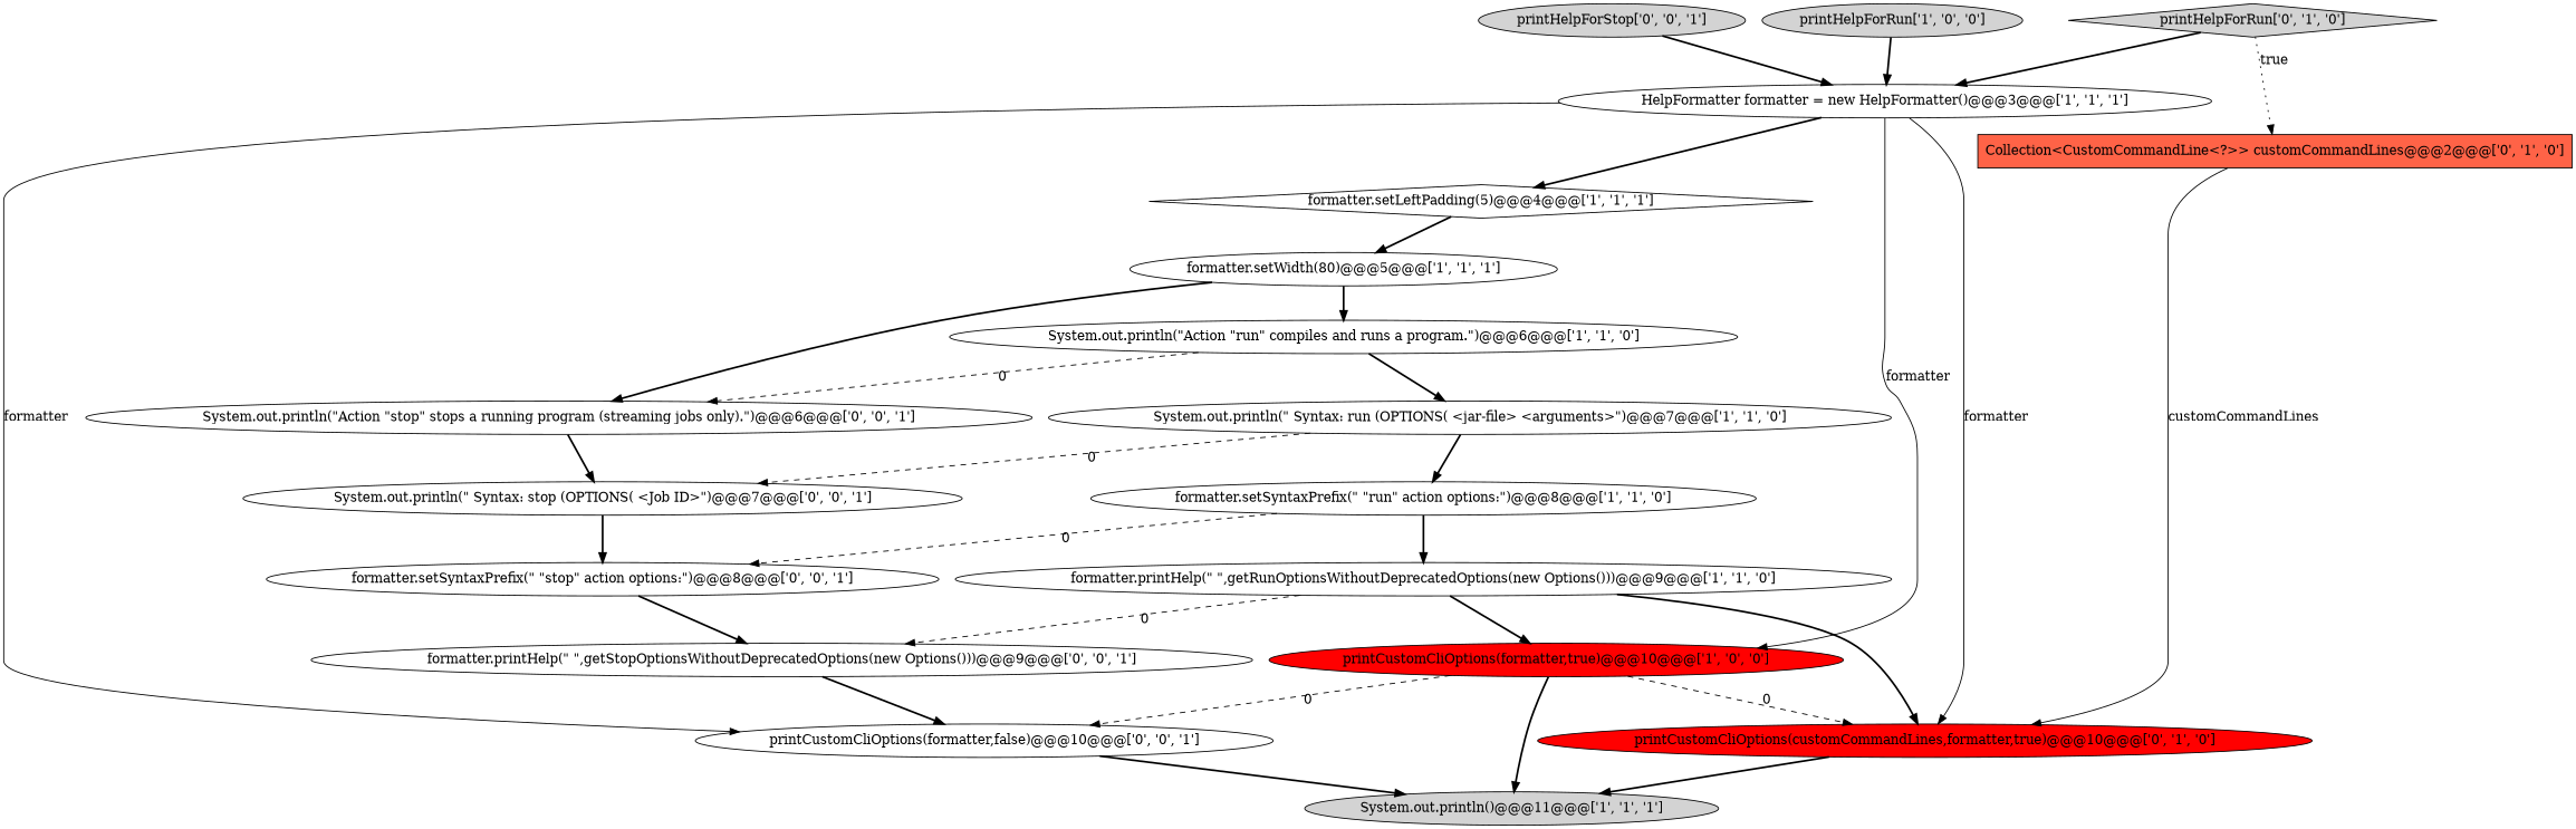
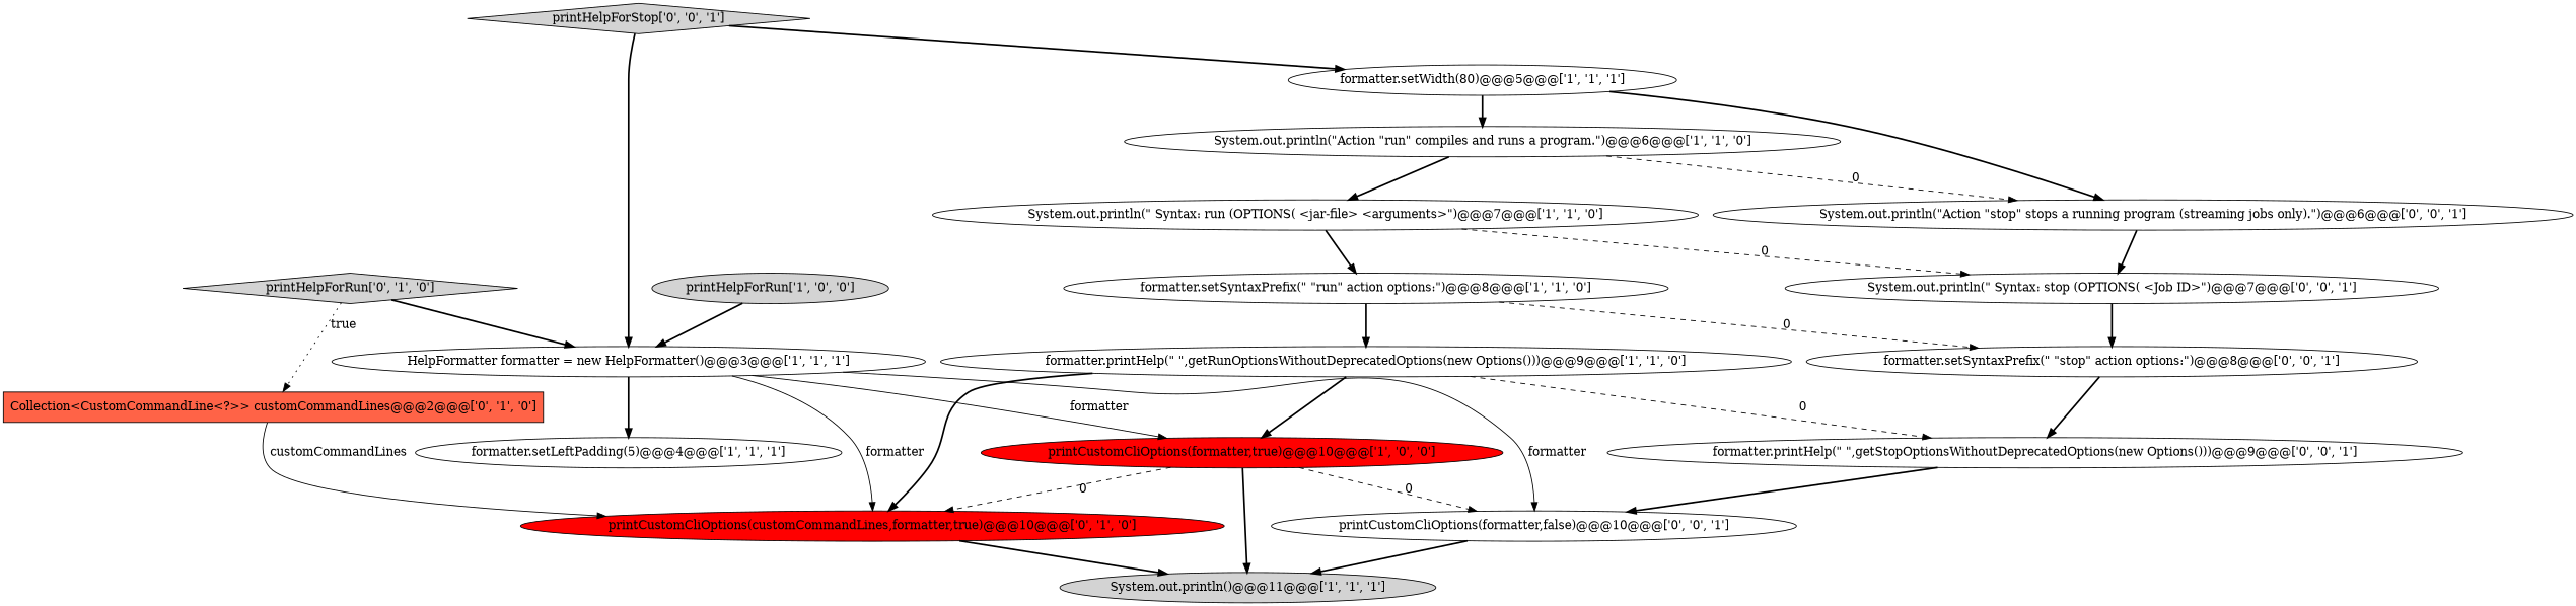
  digraph {
    node [fillcolor=white shape=ellipse style=filled]
    edge [style=bold]
-   n1 [label="formatter.setLeftPadding(5)@@@4@@@['1', '1', '1']" shape=diamond]
+   n1 [label="formatter.setLeftPadding(5)@@@4@@@['1', '1', '1']"]
    n2 [label="formatter.setWidth(80)@@@5@@@['1', '1', '1']"]
    n3 [label="System.out.println(\"Action \"run\" compiles and runs a program.\")@@@6@@@['1', '1', '0']"]
    n4 [label="System.out.println(\"Action \"stop\" stops a running program (streaming jobs only).\")@@@6@@@['0', '0', '1']"]
    n5 [label="System.out.println(\" Syntax: run (OPTIONS( <jar-file> <arguments>\")@@@7@@@['1', '1', '0']"]
    n6 [label="System.out.println(\" Syntax: stop (OPTIONS( <Job ID>\")@@@7@@@['0', '0', '1']"]
    n7 [label="printCustomCliOptions(formatter,false)@@@10@@@['0', '0', '1']"]
    n8 [fillcolor=lightgray label="System.out.println()@@@11@@@['1', '1', '1']"]
    n9 [fillcolor=lightgray label="printHelpForRun['1', '0', '0']"]
    n10 [label="HelpFormatter formatter = new HelpFormatter()@@@3@@@['1', '1', '1']"]
    n11 [fillcolor=red label="printCustomCliOptions(customCommandLines,formatter,true)@@@10@@@['0', '1', '0']"]
    n12 [fillcolor=red label="printCustomCliOptions(formatter,true)@@@10@@@['1', '0', '0']"]
    n13 [label="formatter.setSyntaxPrefix(\" \"stop\" action options:\")@@@8@@@['0', '0', '1']"]
    n14 [label="formatter.printHelp(\" \",getStopOptionsWithoutDeprecatedOptions(new Options()))@@@9@@@['0', '0', '1']"]
    n15 [label="formatter.setSyntaxPrefix(\" \"run\" action options:\")@@@8@@@['1', '1', '0']"]
-   n16 [fillcolor=lightgray label="printHelpForStop['0', '0', '1']"]
+   n16 [fillcolor=lightgray label="printHelpForStop['0', '0', '1']" shape=diamond]
    n17 [fillcolor=lightgray label="printHelpForRun['0', '1', '0']" shape=diamond]
    n18 [fillcolor=tomato label="Collection<CustomCommandLine<?>> customCommandLines@@@2@@@['0', '1', '0']" shape=box]
    n19 [label="formatter.printHelp(\" \",getRunOptionsWithoutDeprecatedOptions(new Options()))@@@9@@@['1', '1', '0']"]
-   n1 -> n2
+   n16 -> n2
    n2 -> n3
    n2 -> n4
    n3 -> n4 [label=0 style=dashed]
    n3 -> n5
    n4 -> n6
    n5 -> n6 [label=0 style=dashed]
    n5 -> n15
    n6 -> n13
    n7 -> n8
    n9 -> n10
    n10 -> n1
    n10 -> n7 [label=formatter style=solid]
    n10 -> n11 [label=formatter style=solid]
    n10 -> n12 [label=formatter style=solid]
    n11 -> n8
    n12 -> n7 [label=0 style=dashed]
    n12 -> n8
    n12 -> n11 [label=0 style=dashed]
    n13 -> n14
    n14 -> n7
    n15 -> n13 [label=0 style=dashed]
    n15 -> n19
    n16 -> n10
    n17 -> n10
    n17 -> n18 [label=true style=dotted]
    n18 -> n11 [label=customCommandLines style=solid]
    n19 -> n11
    n19 -> n12
    n19 -> n14 [label=0 style=dashed]
  }
